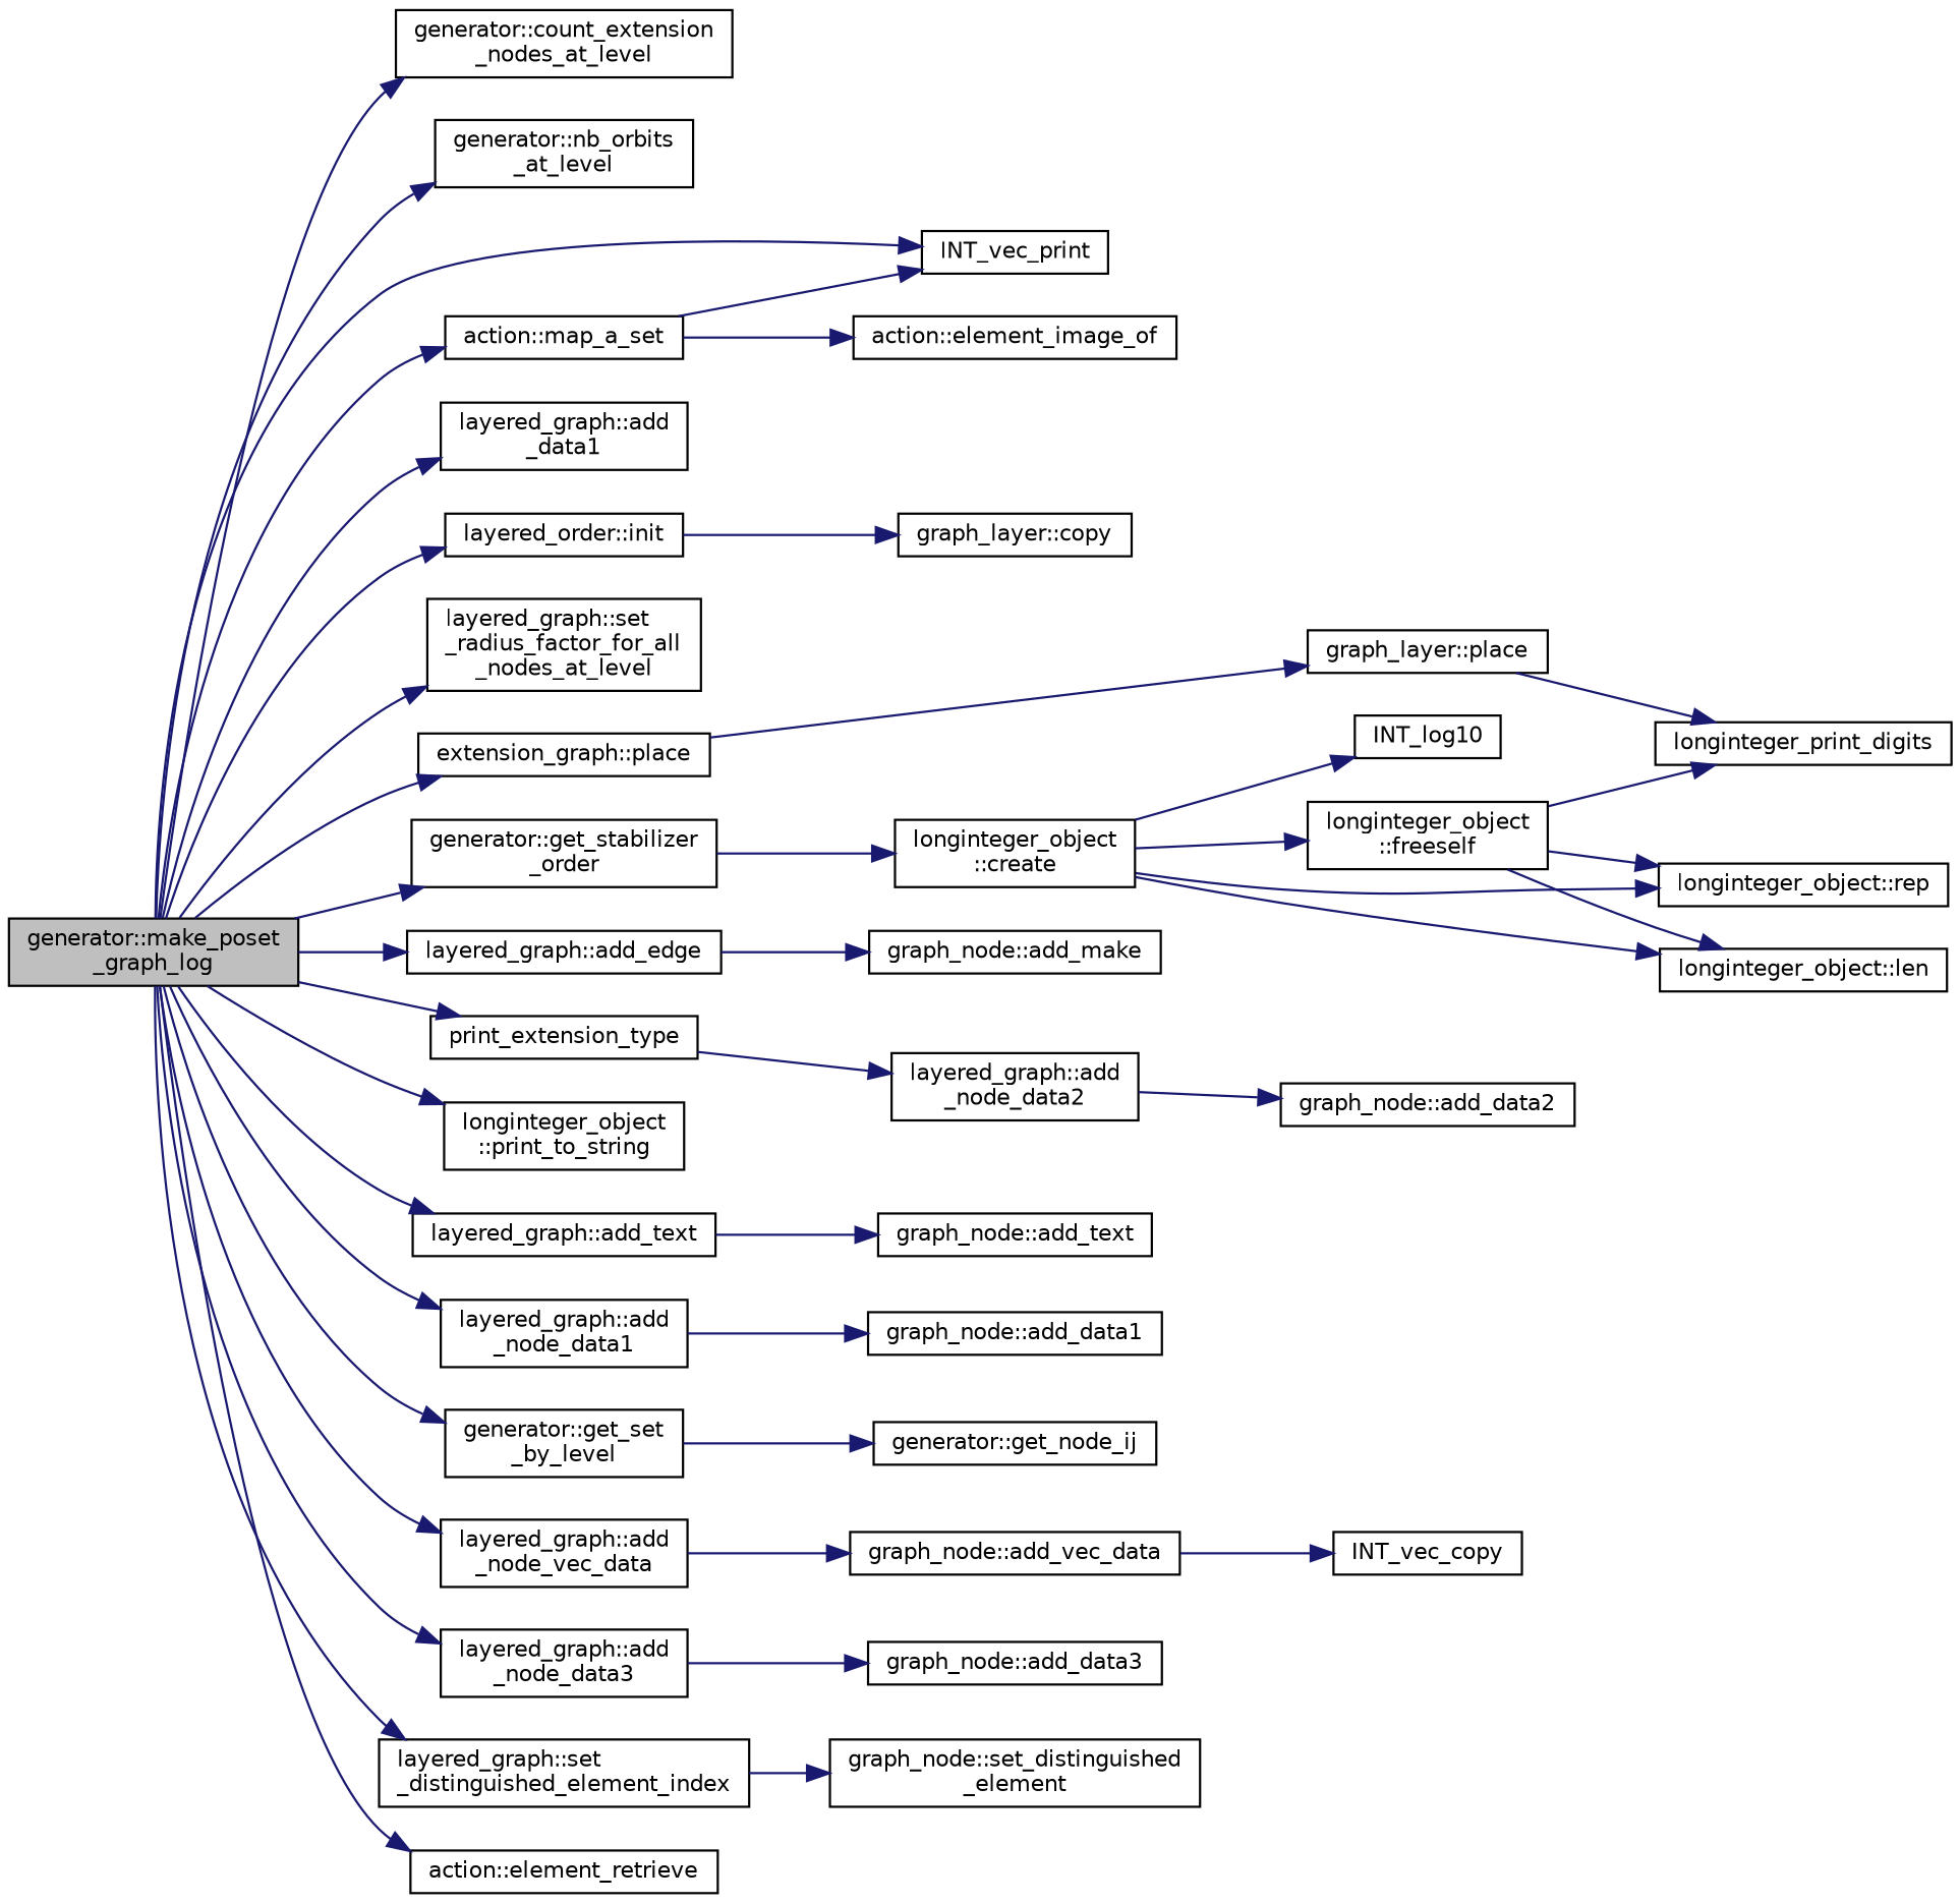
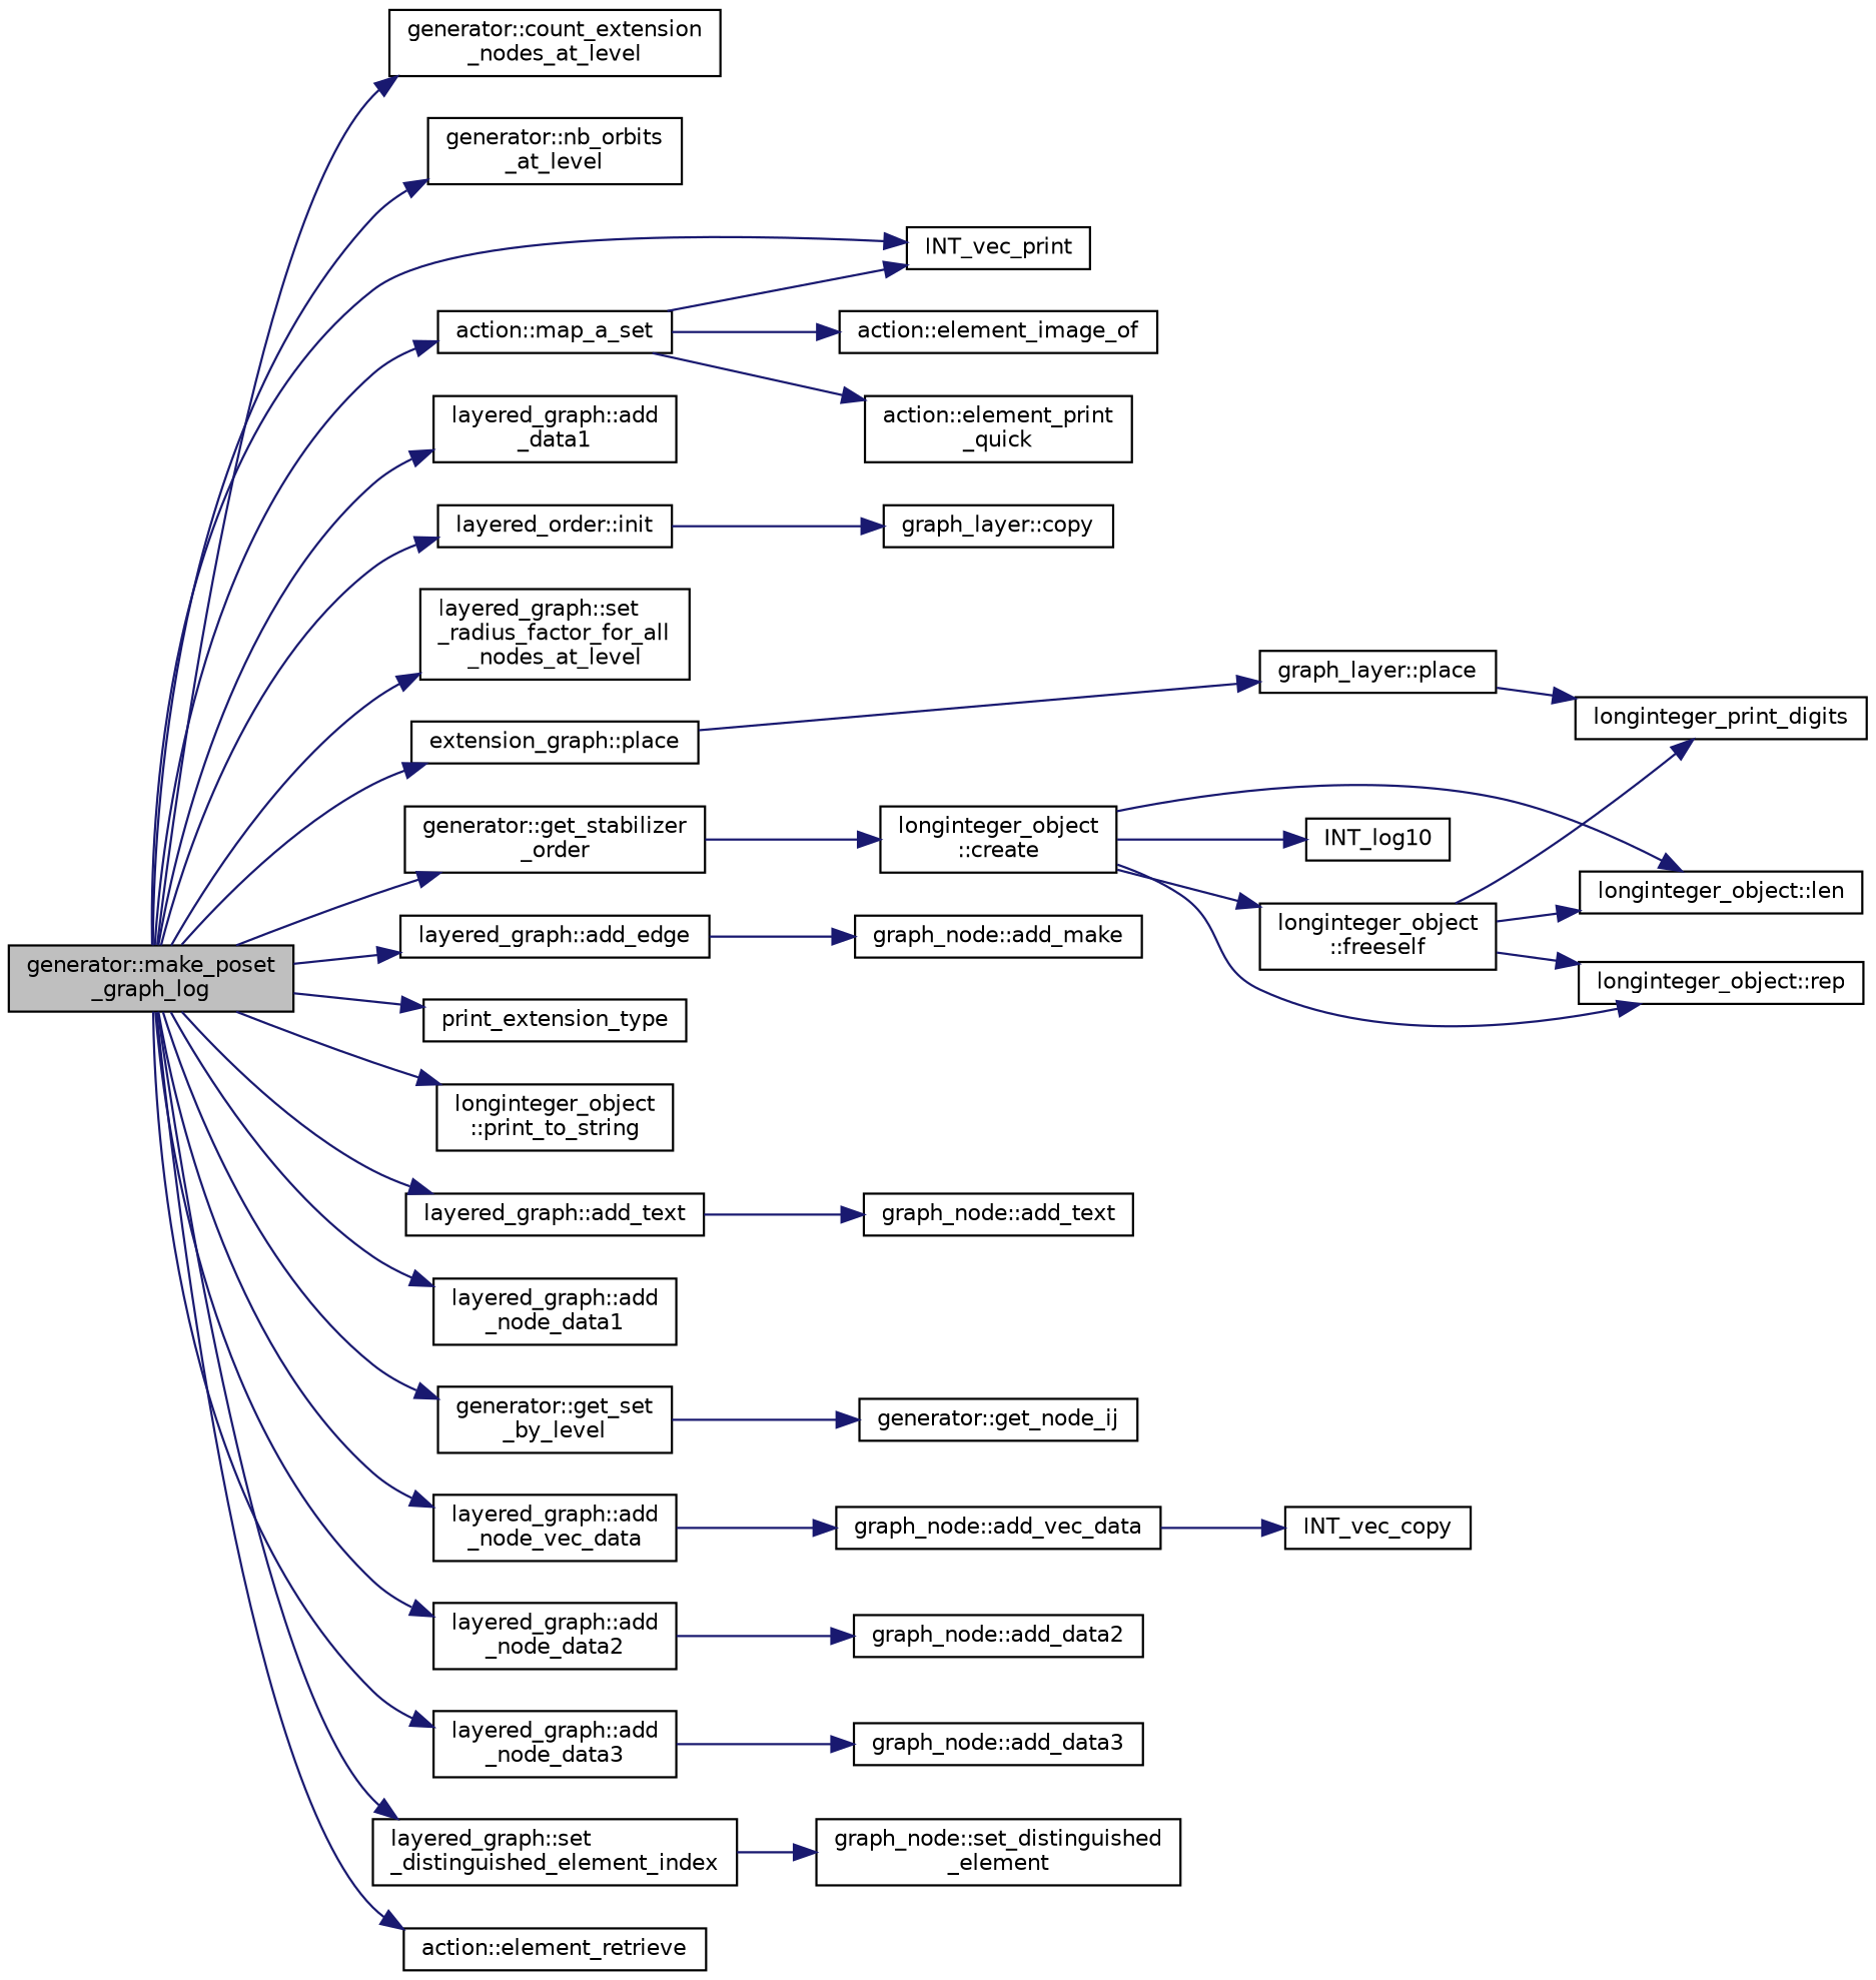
  digraph {
    rankdir=LR
    node [color=black fillcolor=white fontname=Helvetica fontsize=10 shape=record style=filled]
    edge [color=midnightblue fontname=Helvetica fontsize=10 labelfontname=Helvetica labelfontsize=10 style=solid]
    n1 [fillcolor=grey75 fontcolor=black height=0.2 label="generator::make_poset\l_graph_log" width=0.4]
    n2 [height=0.2 label="generator::count_extension\l_nodes_at_level" width=0.4]
    n3 [height=0.2 label="generator::nb_orbits\l_at_level" width=0.4]
    n4 [height=0.2 label=INT_vec_print width=0.4]
    n5 [height=0.2 label="layered_graph::add\l_data1" width=0.4]
    n6 [height=0.2 label="layered_order::init" width=0.4]
    n7 [height=0.2 label="layered_graph::set\l_radius_factor_for_all\l_nodes_at_level" width=0.4]
    n8 [height=0.2 label="extension_graph::place" width=0.4]
    n9 [height=0.2 label="layered_graph::add_edge" width=0.4]
    n10 [height=0.2 label=print_extension_type width=0.4]
    n11 [height=0.2 label="generator::get_stabilizer\l_order" width=0.4]
    n12 [height=0.2 label="longinteger_object\l::print_to_string" width=0.4]
    n13 [height=0.2 label="layered_graph::add_text" width=0.4]
    n14 [height=0.2 label="layered_graph::add\l_node_data1" width=0.4]
    n15 [height=0.2 label="generator::get_set\l_by_level" width=0.4]
    n16 [height=0.2 label="layered_graph::add\l_node_vec_data" width=0.4]
    n17 [height=0.2 label="layered_graph::add\l_node_data2" width=0.4]
    n18 [height=0.2 label="layered_graph::add\l_node_data3" width=0.4]
    n19 [height=0.2 label="layered_graph::set\l_distinguished_element_index" width=0.4]
    n20 [height=0.2 label="action::element_retrieve" width=0.4]
    n21 [height=0.2 label="action::map_a_set" width=0.4]
    n22 [height=0.2 label="graph_layer::copy" width=0.4]
    n23 [height=0.2 label="graph_layer::place" width=0.4]
    n24 [height=0.2 label="graph_node::add_make" width=0.4]
    n25 [height=0.2 label="longinteger_object\l::create" width=0.4]
    n26 [height=0.2 label="graph_node::add_text" width=0.4]
-   n27 [height=0.2 label="graph_node::add_data1" width=0.4]
    n28 [height=0.2 label="generator::get_node_ij" width=0.4]
    n29 [height=0.2 label="graph_node::add_vec_data" width=0.4]
    n30 [height=0.2 label="graph_node::add_data2" width=0.4]
    n31 [height=0.2 label="graph_node::add_data3" width=0.4]
    n32 [height=0.2 label="graph_node::set_distinguished\l_element" width=0.4]
+   n33 [height=0.2 label="action::element_print\l_quick" width=0.4]
    n34 [height=0.2 label="action::element_image_of" width=0.4]
    n35 [height=0.2 label=longinteger_print_digits width=0.4]
    n36 [height=0.2 label="longinteger_object\l::freeself" width=0.4]
    n37 [height=0.2 label="longinteger_object::rep" width=0.4]
    n38 [height=0.2 label="longinteger_object::len" width=0.4]
    n39 [height=0.2 label=INT_log10 width=0.4]
    n40 [height=0.2 label=INT_vec_copy width=0.4]
    n1 -> n2
    n1 -> n3
    n1 -> n4
    n1 -> n5
    n1 -> n6
    n1 -> n7
    n1 -> n8
    n1 -> n9
    n1 -> n10
    n1 -> n11
    n1 -> n12
    n1 -> n13
    n1 -> n14
    n1 -> n15
    n1 -> n16
-   n10 -> n17
+   n1 -> n17
    n1 -> n18
    n1 -> n19
    n1 -> n20
    n1 -> n21
    n6 -> n22
    n8 -> n23
    n9 -> n24
    n11 -> n25
    n13 -> n26
-   n14 -> n27
    n15 -> n28
    n16 -> n29
    n17 -> n30
    n18 -> n31
    n19 -> n32
    n21 -> n4
+   n21 -> n33
    n21 -> n34
    n23 -> n35
    n25 -> n36
    n25 -> n37
    n25 -> n38
    n25 -> n39
    n29 -> n40
    n36 -> n35
    n36 -> n37
    n36 -> n38
  }
